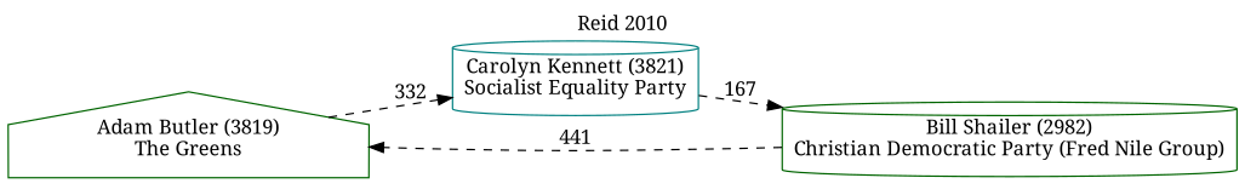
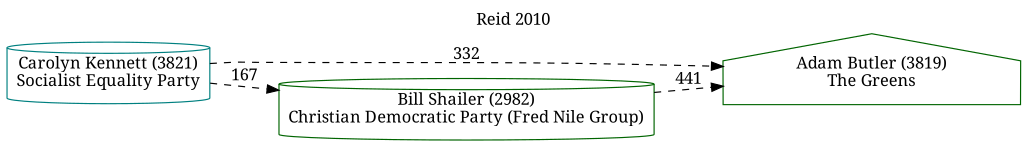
  digraph {
    label="Reid 2010"
    labelloc=t
    mclimit=10
    rankdir=LR
    fontname="Noto Serif"
    node [shape=cylinder color=darkgreen fontname="Noto Serif"]
    edge [style=dashed fontname="Noto Serif"]
    n1 [label="Adam Butler (3819)\nThe Greens" shape=house]
    n2 [label="Bill Shailer (2982)\nChristian Democratic Party (Fred Nile Group)"]
    n3 [label="Carolyn Kennett (3821)\nSocialist Equality Party" color=teal]
    n2 -> n1 [label=441]
-   n1 -> n3 [label=332]
+   n3 -> n1 [label=332]
    n3 -> n2 [label=167]
  }
